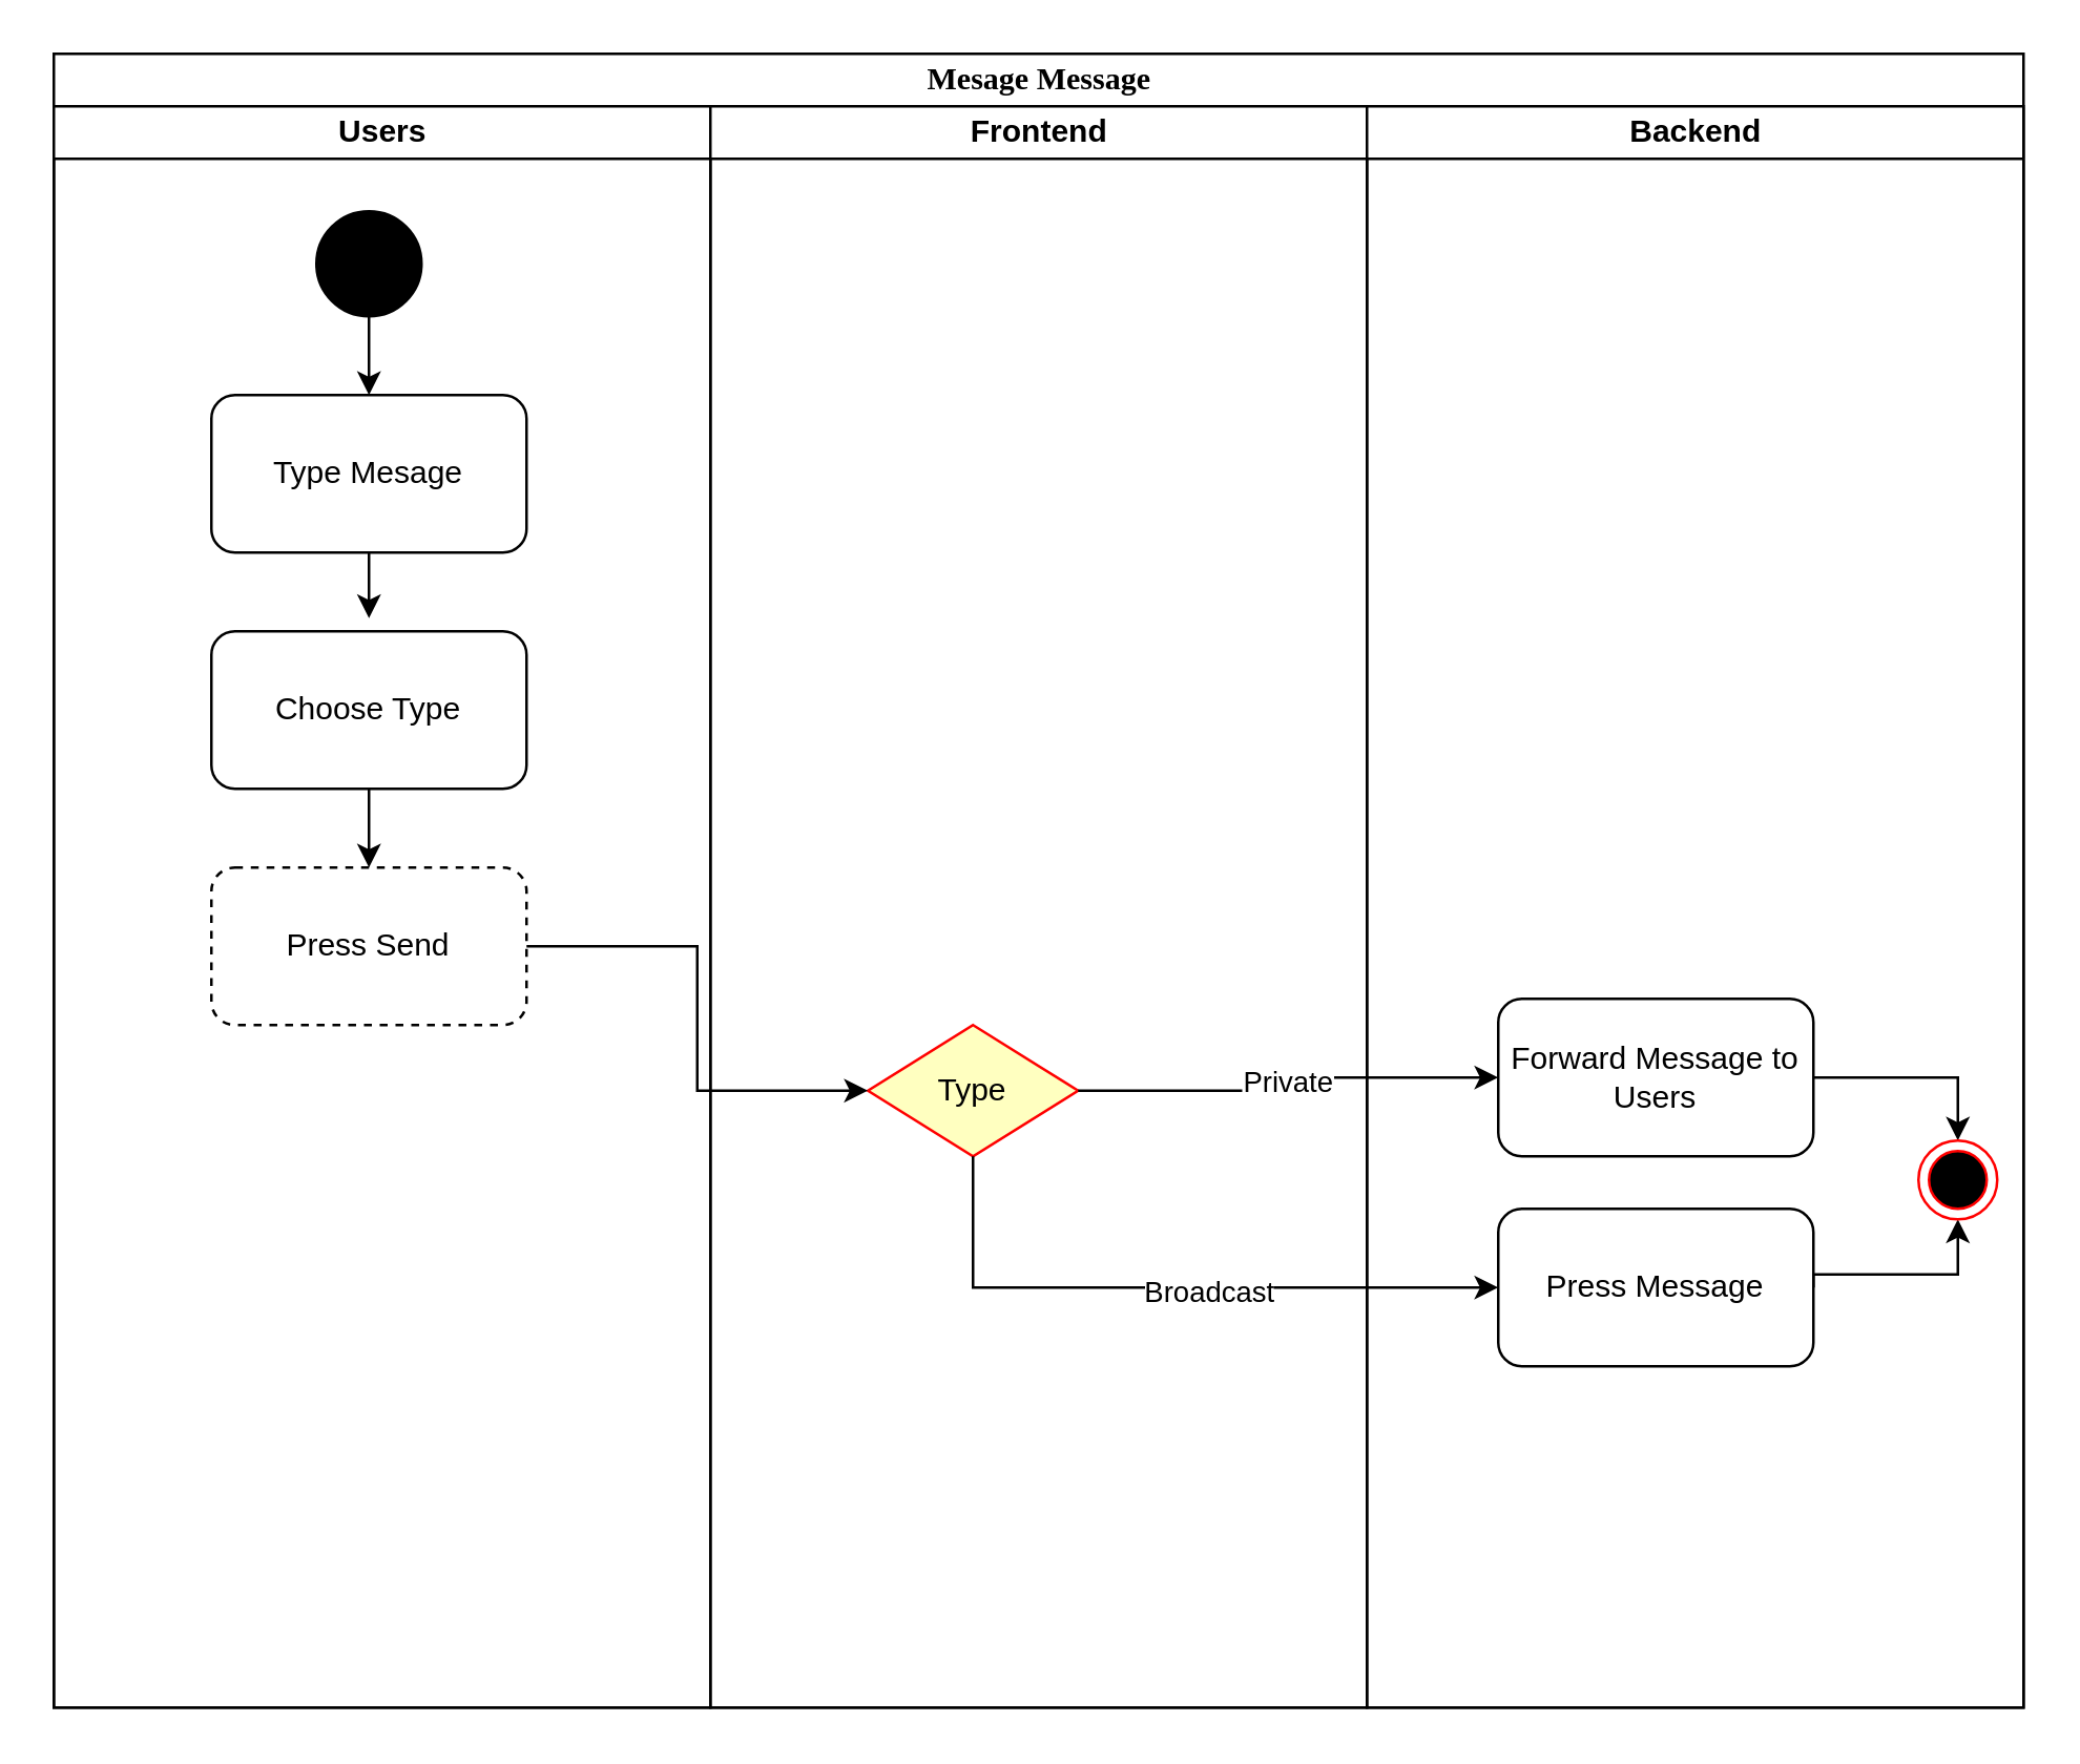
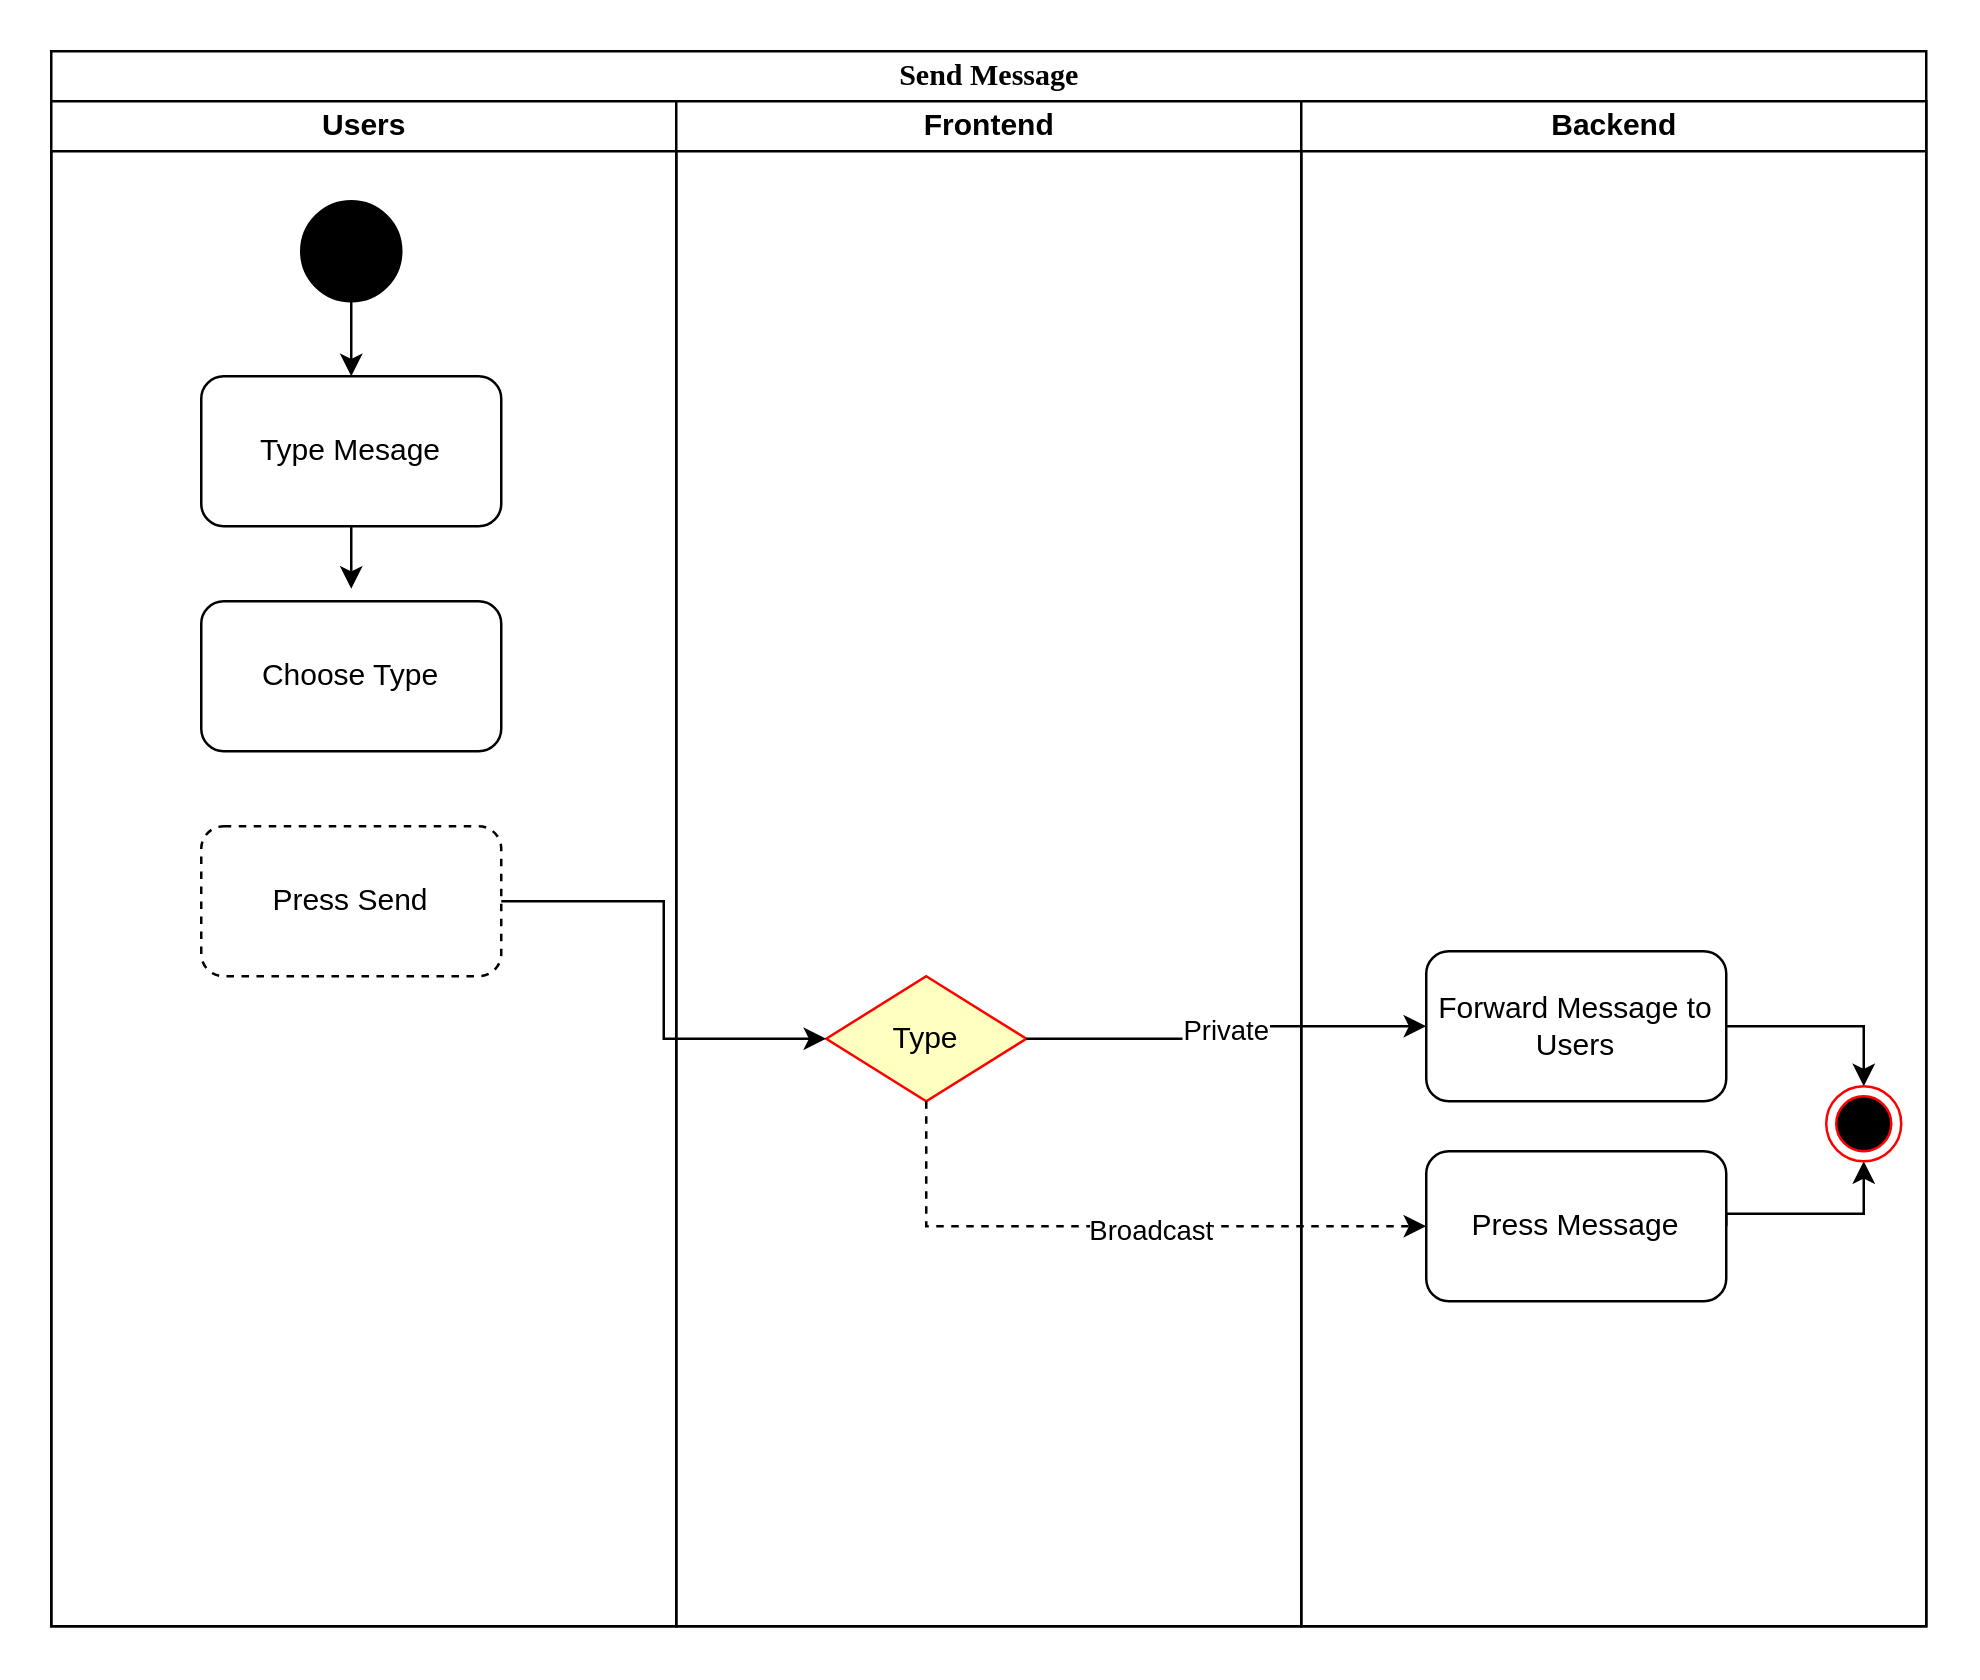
  <mxCell id="0" />
  <mxCell id="1" parent="0" />
- <mxCell id="2" value="Mesage Message" style="swimlane;html=1;childLayout=stackLayout;startSize=20;rounded=0;shadow=0;comic=0;labelBackgroundColor=none;strokeWidth=1;fontFamily=Verdana;fontSize=12;align=center;" parent="1" vertex="1"><mxGeometry x="20" y="20" width="750" height="630" as="geometry"><mxRectangle x="40" y="20" width="70" height="30" as="alternateBounds" /></mxGeometry></mxCell>
+ <mxCell id="2" value="Send Message" style="swimlane;html=1;childLayout=stackLayout;startSize=20;rounded=0;shadow=0;comic=0;labelBackgroundColor=none;strokeWidth=1;fontFamily=Verdana;fontSize=12;align=center;" parent="1" vertex="1"><mxGeometry x="20" y="20" width="750" height="630" as="geometry"><mxRectangle x="40" y="20" width="70" height="30" as="alternateBounds" /></mxGeometry></mxCell>
  <mxCell id="3" value="Users" style="swimlane;html=1;startSize=20;" parent="2" vertex="1"><mxGeometry y="20" width="250" height="610" as="geometry"><mxRectangle y="20" width="40" height="970" as="alternateBounds" /></mxGeometry></mxCell>
  <mxCell id="4" style="edgeStyle=orthogonalEdgeStyle;rounded=0;orthogonalLoop=1;jettySize=auto;html=1;startArrow=none;startFill=0;endArrow=classic;endFill=1;" parent="3" source="5" edge="1"><mxGeometry relative="1" as="geometry"><mxPoint x="120" y="110" as="targetPoint" /></mxGeometry></mxCell>
  <mxCell id="5" value="" style="ellipse;whiteSpace=wrap;html=1;rounded=0;shadow=0;comic=0;labelBackgroundColor=none;strokeWidth=1;fillColor=#000000;fontFamily=Verdana;fontSize=12;align=center;" parent="3" vertex="1"><mxGeometry x="100" y="40" width="40" height="40" as="geometry" /></mxCell>
  <mxCell id="6" style="edgeStyle=orthogonalEdgeStyle;rounded=0;orthogonalLoop=1;jettySize=auto;html=1;exitX=0.5;exitY=1;exitDx=0;exitDy=0;entryX=0.5;entryY=0;entryDx=0;entryDy=0;startArrow=none;startFill=0;endArrow=classic;endFill=1;" parent="3" source="7" edge="1"><mxGeometry relative="1" as="geometry"><mxPoint x="120" y="180" as="sourcePoint" /><mxPoint x="120" y="195" as="targetPoint" /></mxGeometry></mxCell>
  <mxCell id="7" value="Type Mesage" style="rounded=1;whiteSpace=wrap;html=1;" parent="3" vertex="1"><mxGeometry x="60" y="110" width="120" height="60" as="geometry" /></mxCell>
- <mxCell id="8" style="edgeStyle=orthogonalEdgeStyle;rounded=0;orthogonalLoop=1;jettySize=auto;html=1;exitX=0.5;exitY=1;exitDx=0;exitDy=0;entryX=0.5;entryY=0;entryDx=0;entryDy=0;" parent="3" source="9" target="10" edge="1"><mxGeometry relative="1" as="geometry" /></mxCell>
  <mxCell id="9" value="Choose Type" style="rounded=1;whiteSpace=wrap;html=1;" parent="3" vertex="1"><mxGeometry x="60" y="200" width="120" height="60" as="geometry" /></mxCell>
  <mxCell id="10" value="Press Send" style="rounded=1;whiteSpace=wrap;html=1;dashed=1;" parent="3" vertex="1"><mxGeometry x="60" y="290" width="120" height="60" as="geometry" /></mxCell>
  <mxCell id="11" value="Frontend" style="swimlane;html=1;startSize=20;" parent="2" vertex="1"><mxGeometry x="250" y="20" width="250" height="610" as="geometry"><mxRectangle y="20" width="40" height="970" as="alternateBounds" /></mxGeometry></mxCell>
  <mxCell id="12" value="Type" style="rhombus;whiteSpace=wrap;html=1;fillColor=#ffffc0;strokeColor=#ff0000;" parent="11" vertex="1"><mxGeometry x="60" y="350" width="80" height="50" as="geometry" /></mxCell>
  <mxCell id="13" value="Backend" style="swimlane;html=1;startSize=20;" parent="2" vertex="1"><mxGeometry x="500" y="20" width="250" height="610" as="geometry"><mxRectangle x="250" y="20" width="40" height="610" as="alternateBounds" /></mxGeometry></mxCell>
  <mxCell id="14" style="edgeStyle=orthogonalEdgeStyle;rounded=0;orthogonalLoop=1;jettySize=auto;html=1;entryX=0.5;entryY=1;entryDx=0;entryDy=0;startArrow=none;startFill=0;endArrow=classic;endFill=1;exitX=1;exitY=0.5;exitDx=0;exitDy=0;" parent="13" source="18" target="16" edge="1"><mxGeometry relative="1" as="geometry"><Array as="points"><mxPoint x="170" y="445" /><mxPoint x="225" y="445" /></Array><mxPoint x="180" y="445" as="sourcePoint" /></mxGeometry></mxCell>
  <mxCell id="15" style="edgeStyle=orthogonalEdgeStyle;rounded=0;orthogonalLoop=1;jettySize=auto;html=1;entryX=0.5;entryY=0;entryDx=0;entryDy=0;startArrow=none;startFill=0;endArrow=classic;endFill=1;exitX=1;exitY=0.5;exitDx=0;exitDy=0;" parent="13" source="17" target="16" edge="1"><mxGeometry relative="1" as="geometry"><mxPoint x="180" y="370" as="sourcePoint" /></mxGeometry></mxCell>
  <mxCell id="16" value="" style="ellipse;html=1;shape=endState;fillColor=#000000;strokeColor=#ff0000;" parent="13" vertex="1"><mxGeometry x="210" y="394" width="30" height="30" as="geometry" /></mxCell>
  <mxCell id="17" value="Forward Message to Users" style="rounded=1;whiteSpace=wrap;html=1;" parent="13" vertex="1"><mxGeometry x="50" y="340" width="120" height="60" as="geometry" /></mxCell>
  <mxCell id="18" value="Press Message" style="rounded=1;whiteSpace=wrap;html=1;" parent="13" vertex="1"><mxGeometry x="50" y="420" width="120" height="60" as="geometry" /></mxCell>
  <mxCell id="19" value="Private" style="edgeStyle=orthogonalEdgeStyle;rounded=0;orthogonalLoop=1;jettySize=auto;html=1;entryX=0;entryY=0.5;entryDx=0;entryDy=0;startArrow=none;startFill=0;endArrow=classic;endFill=1;" parent="2" source="12" target="17" edge="1"><mxGeometry relative="1" as="geometry"><mxPoint x="540" y="390" as="targetPoint" /></mxGeometry></mxCell>
- <mxCell id="20" style="edgeStyle=orthogonalEdgeStyle;rounded=0;orthogonalLoop=1;jettySize=auto;html=1;exitX=0.5;exitY=1;exitDx=0;exitDy=0;entryX=0;entryY=0.5;entryDx=0;entryDy=0;" parent="2" source="12" target="18" edge="1"><mxGeometry relative="1" as="geometry"><mxPoint x="540" y="465" as="targetPoint" /></mxGeometry></mxCell>
+ <mxCell id="20" style="edgeStyle=orthogonalEdgeStyle;rounded=0;orthogonalLoop=1;jettySize=auto;html=1;exitX=0.5;exitY=1;exitDx=0;exitDy=0;entryX=0;entryY=0.5;entryDx=0;entryDy=0;dashed=1;" parent="2" source="12" target="18" edge="1"><mxGeometry relative="1" as="geometry"><mxPoint x="540" y="465" as="targetPoint" /></mxGeometry></mxCell>
  <mxCell id="21" value="Broadcast" style="edgeLabel;html=1;align=center;verticalAlign=middle;resizable=0;points=[];" parent="20" vertex="1" connectable="0"><mxGeometry x="0.11" y="-1" relative="1" as="geometry"><mxPoint as="offset" /></mxGeometry></mxCell>
  <mxCell id="22" style="edgeStyle=orthogonalEdgeStyle;rounded=0;orthogonalLoop=1;jettySize=auto;html=1;startArrow=none;startFill=0;endArrow=classic;endFill=1;" parent="2" source="10" target="12" edge="1"><mxGeometry relative="1" as="geometry"><mxPoint x="120" y="350" as="sourcePoint" /></mxGeometry></mxCell>
